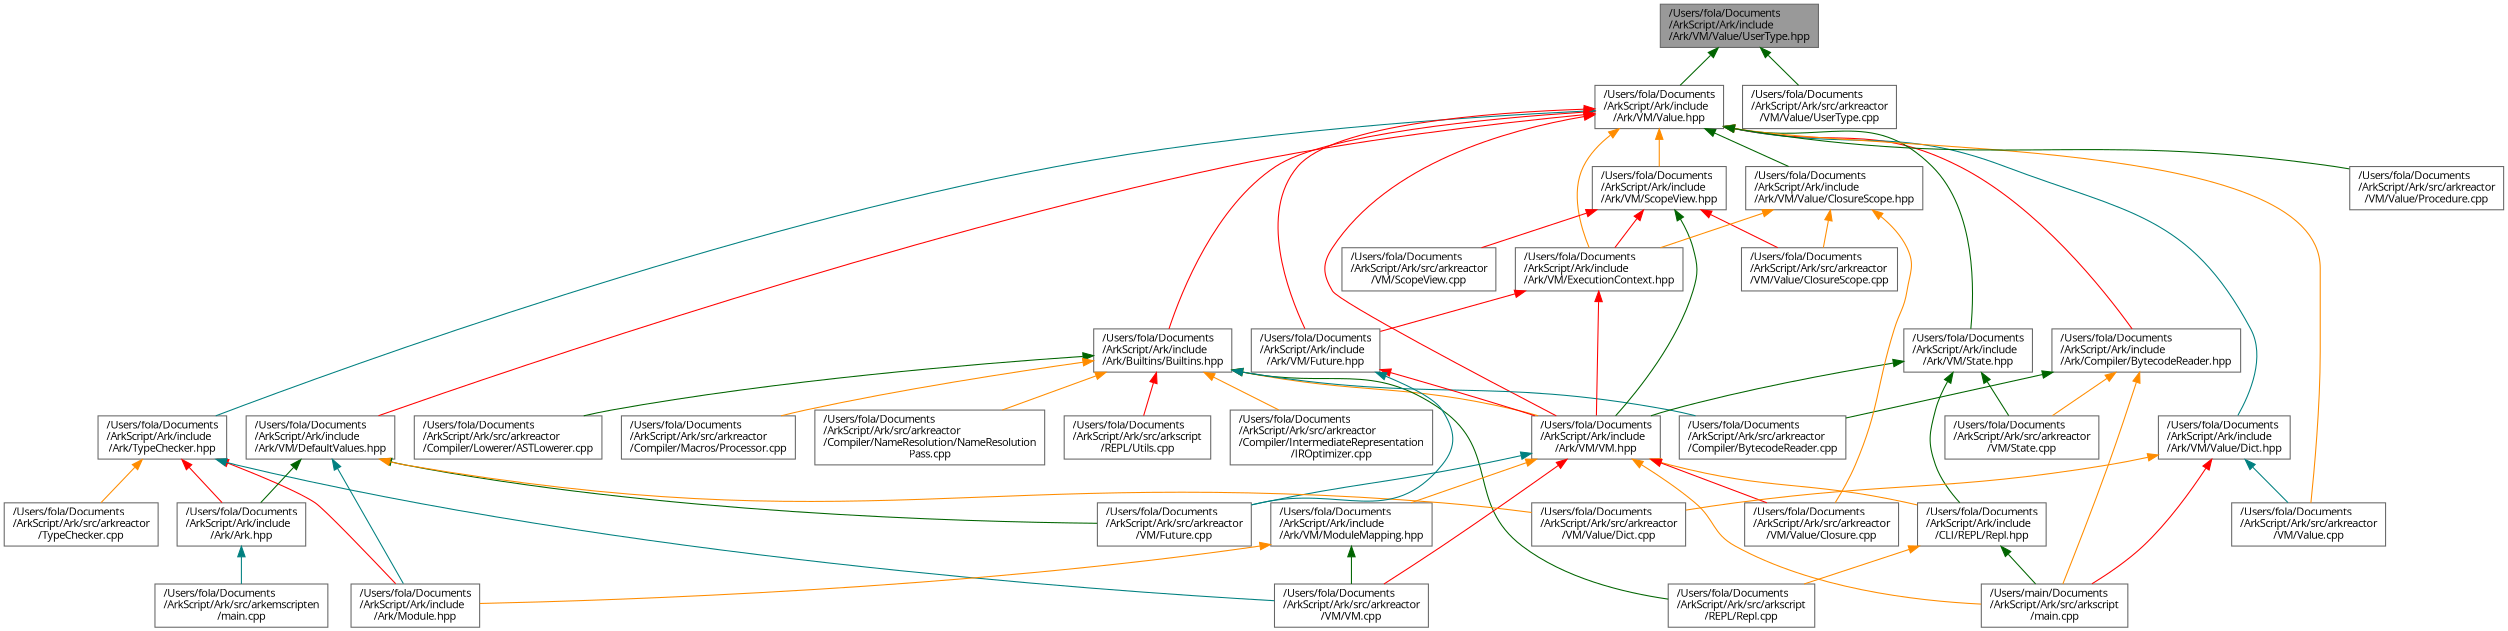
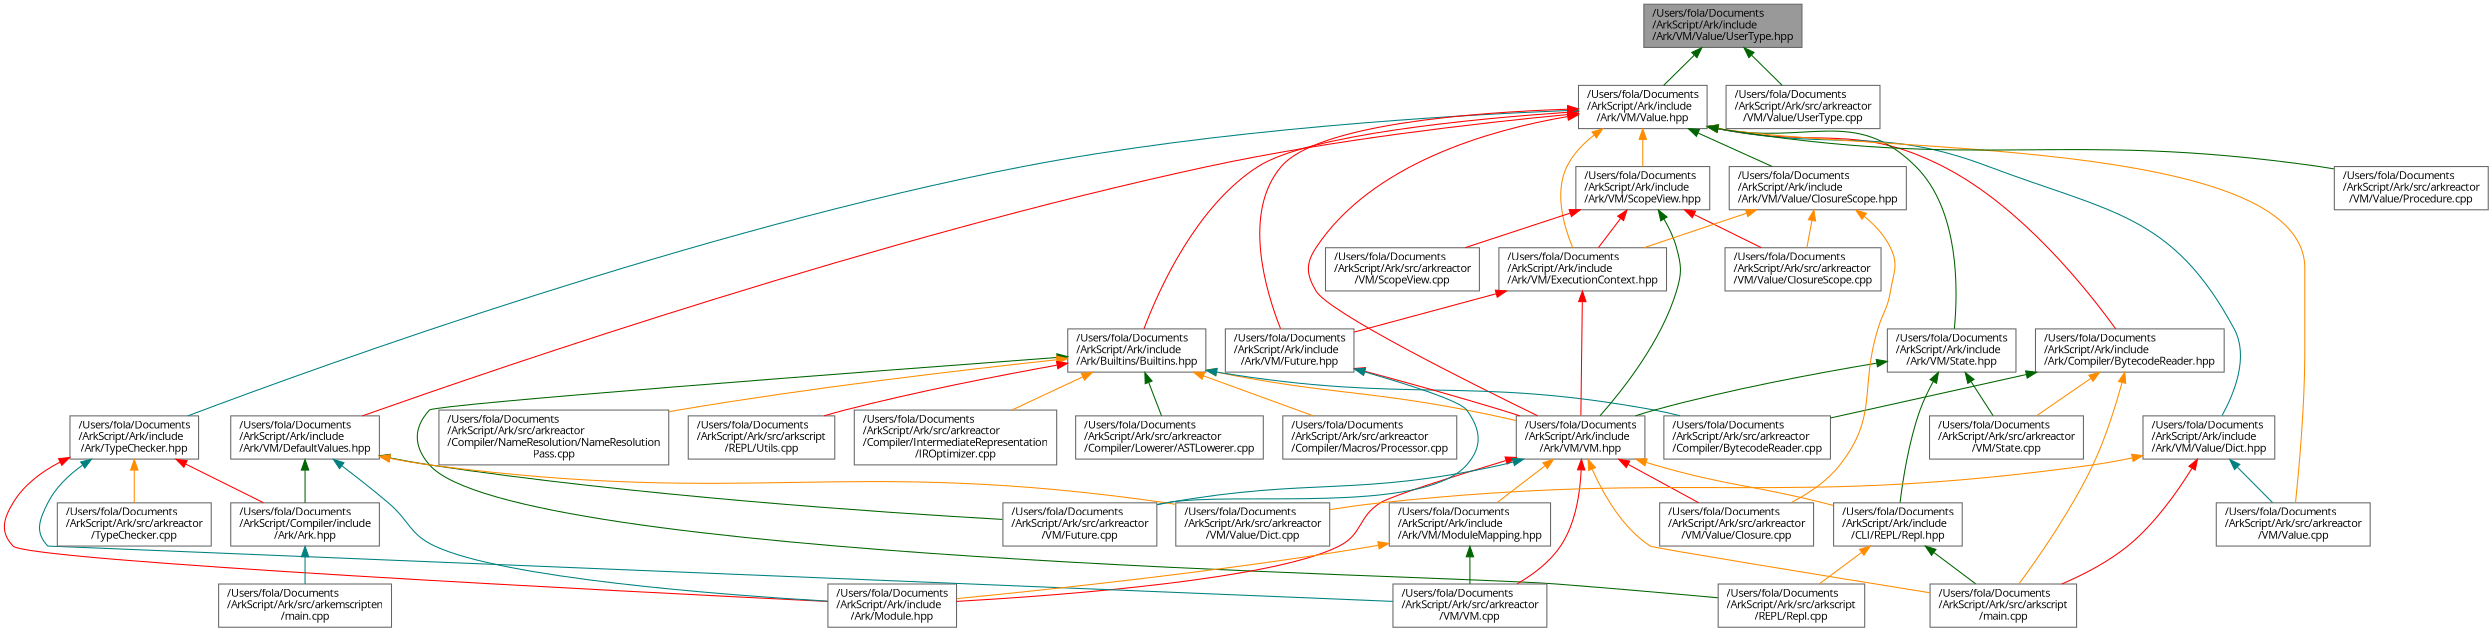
  digraph {
    fontname="Open Sans"
    node [color=grey40 fillcolor=white fontname="Open Sans" fontsize=10 shape=box style=filled]
    edge [color=darkorange dir=back fontname="Open Sans" fontsize=10 labelfontname=Helvetica labelfontsize=10 style=solid]
    n1 [color=gray40 fillcolor=grey60 fontcolor=black height=0.2 label="/Users/fola/Documents\l/ArkScript/Ark/include\l/Ark/VM/Value/UserType.hpp" width=0.4]
    n2 [height=0.2 label="/Users/fola/Documents\l/ArkScript/Ark/include\l/Ark/VM/Value.hpp" width=0.4]
    n3 [height=0.2 label="/Users/fola/Documents\l/ArkScript/Ark/src/arkreactor\l/VM/Value/UserType.cpp" width=0.4]
    n4 [height=0.2 label="/Users/fola/Documents\l/ArkScript/Ark/include\l/Ark/Builtins/Builtins.hpp" width=0.4]
    n5 [height=0.2 label="/Users/fola/Documents\l/ArkScript/Ark/include\l/Ark/VM/VM.hpp" width=0.4]
    n6 [height=0.2 label="/Users/fola/Documents\l/ArkScript/Ark/include\l/Ark/Compiler/BytecodeReader.hpp" width=0.4]
    n7 [height=0.2 label="/Users/fola/Documents\l/ArkScript/Ark/include\l/Ark/TypeChecker.hpp" width=0.4]
    n8 [height=0.2 label="/Users/fola/Documents\l/ArkScript/Ark/include\l/Ark/VM/DefaultValues.hpp" width=0.4]
    n9 [height=0.2 label="/Users/fola/Documents\l/ArkScript/Ark/include\l/Ark/VM/ExecutionContext.hpp" width=0.4]
    n10 [height=0.2 label="/Users/fola/Documents\l/ArkScript/Ark/include\l/Ark/VM/Future.hpp" width=0.4]
    n11 [height=0.2 label="/Users/fola/Documents\l/ArkScript/Ark/include\l/Ark/VM/ScopeView.hpp" width=0.4]
    n12 [height=0.2 label="/Users/fola/Documents\l/ArkScript/Ark/include\l/Ark/VM/State.hpp" width=0.4]
    n13 [height=0.2 label="/Users/fola/Documents\l/ArkScript/Ark/include\l/Ark/VM/Value/ClosureScope.hpp" width=0.4]
    n14 [height=0.2 label="/Users/fola/Documents\l/ArkScript/Ark/include\l/Ark/VM/Value/Dict.hpp" width=0.4]
    n15 [height=0.2 label="/Users/fola/Documents\l/ArkScript/Ark/src/arkreactor\l/VM/Value.cpp" width=0.4]
    n16 [height=0.2 label="/Users/fola/Documents\l/ArkScript/Ark/src/arkreactor\l/VM/Value/Procedure.cpp" width=0.4]
    n17 [height=0.2 label="/Users/fola/Documents\l/ArkScript/Ark/src/arkscript\l/REPL/Repl.cpp" width=0.4]
    n18 [height=0.2 label="/Users/fola/Documents\l/ArkScript/Ark/src/arkreactor\l/Compiler/BytecodeReader.cpp" width=0.4]
    n19 [height=0.2 label="/Users/fola/Documents\l/ArkScript/Ark/src/arkreactor\l/Compiler/IntermediateRepresentation\l/IROptimizer.cpp" width=0.4]
    n20 [height=0.2 label="/Users/fola/Documents\l/ArkScript/Ark/src/arkreactor\l/Compiler/Lowerer/ASTLowerer.cpp" width=0.4]
    n21 [height=0.2 label="/Users/fola/Documents\l/ArkScript/Ark/src/arkreactor\l/Compiler/Macros/Processor.cpp" width=0.4]
    n22 [height=0.2 label="/Users/fola/Documents\l/ArkScript/Ark/src/arkreactor\l/Compiler/NameResolution/NameResolution\lPass.cpp" width=0.4]
    n23 [height=0.2 label="/Users/fola/Documents\l/ArkScript/Ark/src/arkscript\l/REPL/Utils.cpp" width=0.4]
    n24 [height=0.2 label="/Users/fola/Documents\l/ArkScript/Ark/include\l/Ark/Module.hpp" width=0.4]
    n25 [height=0.2 label="/Users/fola/Documents\l/ArkScript/Ark/include\l/Ark/VM/ModuleMapping.hpp" width=0.4]
    n26 [height=0.2 label="/Users/fola/Documents\l/ArkScript/Ark/src/arkreactor\l/VM/VM.cpp" width=0.4]
    n27 [height=0.2 label="/Users/fola/Documents\l/ArkScript/Ark/include\l/CLI/REPL/Repl.hpp" width=0.4]
    n28 [height=0.2 label="/Users/fola/Documents\l/ArkScript/Ark/src/arkreactor\l/VM/Future.cpp" width=0.4]
    n29 [height=0.2 label="/Users/fola/Documents\l/ArkScript/Ark/src/arkreactor\l/VM/Value/Closure.cpp" width=0.4]
-   n30 [height=0.2 label="/Users/main/Documents\l/ArkScript/Ark/src/arkscript\l/main.cpp" width=0.4]
+   n30 [height=0.2 label="/Users/fola/Documents\l/ArkScript/Ark/src/arkscript\l/main.cpp" width=0.4]
    n31 [height=0.2 label="/Users/fola/Documents\l/ArkScript/Ark/src/arkreactor\l/VM/State.cpp" width=0.4]
-   n32 [height=0.2 label="/Users/fola/Documents\l/ArkScript/Ark/include\l/Ark/Ark.hpp" width=0.4]
+   n32 [height=0.2 label="/Users/fola/Documents\l/ArkScript/Compiler/include\l/Ark/Ark.hpp" width=0.4]
    n33 [height=0.2 label="/Users/fola/Documents\l/ArkScript/Ark/src/arkreactor\l/TypeChecker.cpp" width=0.4]
    n34 [height=0.2 label="/Users/fola/Documents\l/ArkScript/Ark/src/arkreactor\l/VM/Value/Dict.cpp" width=0.4]
    n35 [height=0.2 label="/Users/fola/Documents\l/ArkScript/Ark/src/arkreactor\l/VM/ScopeView.cpp" width=0.4]
    n36 [height=0.2 label="/Users/fola/Documents\l/ArkScript/Ark/src/arkreactor\l/VM/Value/ClosureScope.cpp" width=0.4]
    n37 [height=0.2 label="/Users/fola/Documents\l/ArkScript/Ark/src/arkemscripten\l/main.cpp" width=0.4]
    n1 -> n2 [color=darkgreen]
    n1 -> n3 [color=darkgreen]
    n2 -> n4 [color=red]
    n2 -> n5 [color=red]
    n2 -> n6 [color=red]
    n2 -> n7 [color=teal]
    n2 -> n8 [color=red]
    n2 -> n9
    n2 -> n10 [color=red]
    n2 -> n11
    n2 -> n12 [color=darkgreen]
    n2 -> n13 [color=darkgreen]
    n2 -> n14 [color=teal]
    n2 -> n15
    n2 -> n16 [color=darkgreen]
    n4 -> n5
    n4 -> n17 [color=darkgreen]
    n4 -> n18 [color=teal]
    n4 -> n19
    n4 -> n20 [color=darkgreen]
    n4 -> n21
    n4 -> n22
    n4 -> n23 [color=red]
+   n5 -> n24 [color=red]
    n5 -> n25
    n5 -> n26 [color=red]
    n5 -> n27
    n5 -> n28 [color=teal]
    n5 -> n29 [color=red]
    n5 -> n30
    n6 -> n18 [color=darkgreen]
    n6 -> n30
    n6 -> n31
    n7 -> n24 [color=red]
    n7 -> n26 [color=teal]
    n7 -> n32 [color=red]
    n7 -> n33
    n8 -> n24 [color=teal]
    n8 -> n28 [color=darkgreen]
    n8 -> n32 [color=darkgreen]
    n8 -> n34
    n9 -> n5 [color=red]
    n9 -> n10 [color=red]
    n10 -> n5 [color=red]
    n10 -> n28 [color=teal]
    n11 -> n5 [color=darkgreen]
    n11 -> n9 [color=red]
    n11 -> n35 [color=red]
    n11 -> n36 [color=red]
    n12 -> n5 [color=darkgreen]
    n12 -> n27 [color=darkgreen]
    n12 -> n31 [color=darkgreen]
    n13 -> n9
    n13 -> n29
    n13 -> n36
    n14 -> n15 [color=teal]
    n14 -> n30 [color=red]
    n14 -> n34
    n25 -> n24
    n25 -> n26 [color=darkgreen]
    n27 -> n17
    n27 -> n30 [color=darkgreen]
    n32 -> n37 [color=teal]
  }
